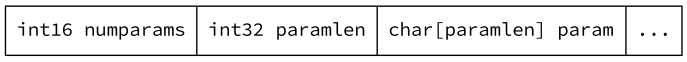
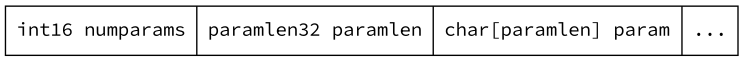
  graph {
    fontname="Source Code Pro"
-   n1 [label="int16 numparams|int32 paramlen|char[paramlen] param|..." shape=record fontname="Source Code Pro"]
+   n1 [label="int16 numparams|paramlen32 paramlen|char[paramlen] param|..." shape=record fontname="Source Code Pro"]
  }
